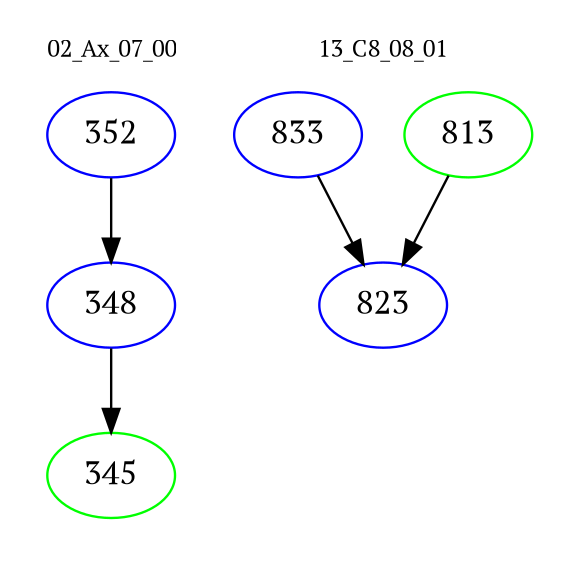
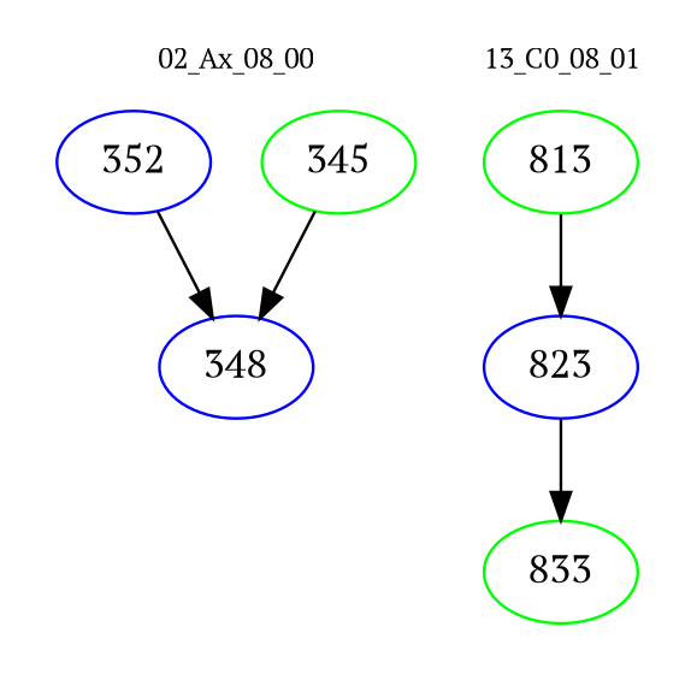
  digraph {
    fontname="PT Serif"
    node [color=blue fontname="PT Serif"]
    edge [color=black fontname="PT Serif"]
    n1 [label=348]
    n2 [color=green label=345]
    n3 [label=352]
    n4 [label=823]
    n5 [color=green label=813]
-   n6 [label=833]
+   n6 [color=green label=833]
    subgraph cluster_1 {
      color=white
      fontsize=10
-     label="02_Ax_07_00"
+     label="02_Ax_08_00"
      n1
      n2
      n3
    }
    subgraph cluster_2 {
      color=white
      fontsize=10
-     label="13_C8_08_01"
+     label="13_C0_08_01"
      n4
      n5
      n6
    }
-   n1 -> n2
+   n2 -> n1
    n3 -> n1
-   n6 -> n4
+   n4 -> n6
    n5 -> n4
  }
